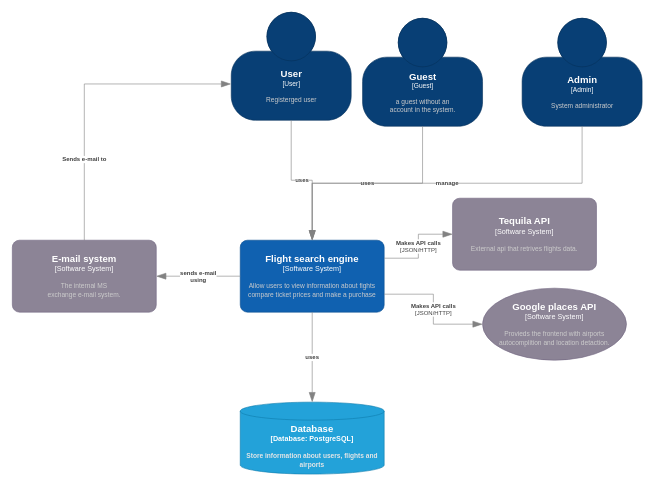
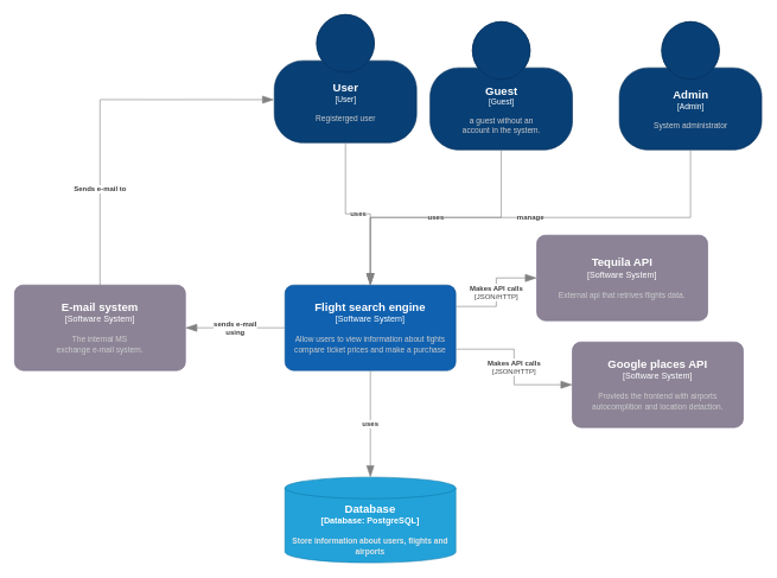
  <mxCell id="0" />
  <mxCell id="1" parent="0" />
  <mxCell id="2" value="&lt;font style=&quot;font-size: 16px&quot;&gt;&lt;b&gt;Guest&lt;/b&gt;&lt;/font&gt;&lt;div&gt;[Guest]&lt;/div&gt;&lt;br&gt;&lt;div&gt;&lt;font style=&quot;font-size: 11px&quot;&gt;&lt;font color=&quot;#cccccc&quot;&gt;a guest without an &#10;account in the system. &lt;/font&gt;&lt;/div&gt;" style="html=1;fontSize=11;dashed=0;whitespace=wrap;fillColor=#083F75;strokeColor=#06315C;fontColor=#ffffff;shape=mxgraph.c4.person2;align=center;metaEdit=1;points=[[0.5,0,0],[1,0.5,0],[1,0.75,0],[0.75,1,0],[0.5,1,0],[0.25,1,0],[0,0.75,0],[0,0.5,0]];resizable=0;" parent="1" vertex="1"><mxGeometry x="604" y="30" width="200" height="180" as="geometry" /></mxCell>
  <mxCell id="3" value="&lt;font style=&quot;font-size: 16px&quot;&gt;&lt;b&gt;User&lt;/b&gt;&lt;/font&gt;&lt;div&gt;[User]&lt;/div&gt;&lt;br&gt;&lt;div&gt;&lt;font style=&quot;font-size: 11px&quot;&gt;&lt;font color=&quot;#cccccc&quot;&gt;Registerged user&lt;/font&gt;&lt;/div&gt;" style="html=1;fontSize=11;dashed=0;whitespace=wrap;fillColor=#083F75;strokeColor=#06315C;fontColor=#ffffff;shape=mxgraph.c4.person2;align=center;metaEdit=1;points=[[0.5,0,0],[1,0.5,0],[1,0.75,0],[0.75,1,0],[0.5,1,0],[0.25,1,0],[0,0.75,0],[0,0.5,0]];resizable=0;" parent="1" vertex="1"><mxGeometry x="385" y="20" width="200" height="180" as="geometry" /></mxCell>
  <mxCell id="4" value="&lt;font style=&quot;font-size: 16px&quot;&gt;&lt;b&gt;Flight search engine&lt;/b&gt;&lt;/font&gt;&lt;div&gt;[Software System]&lt;/div&gt;&lt;br&gt;&lt;div&gt;&lt;font style=&quot;font-size: 11px&quot;&gt;&lt;font color=&quot;#cccccc&quot;&gt;Allow users to view information about fights compare ticket prices and make a purchase &lt;/font&gt;&lt;/div&gt;" style="rounded=1;whiteSpace=wrap;html=1;labelBackgroundColor=none;fillColor=#1061B0;fontColor=#ffffff;align=center;arcSize=10;strokeColor=#0D5091;metaEdit=1;resizable=0;points=[[0.25,0,0],[0.5,0,0],[0.75,0,0],[1,0.25,0],[1,0.5,0],[1,0.75,0],[0.75,1,0],[0.5,1,0],[0.25,1,0],[0,0.75,0],[0,0.5,0],[0,0.25,0]];" parent="1" vertex="1"><mxGeometry x="400" y="400" width="240" height="120" as="geometry" /></mxCell>
  <mxCell id="5" value="&lt;font style=&quot;font-size: 16px&quot;&gt;&lt;b&gt;Database&lt;/font&gt;&lt;div&gt;[Database:&amp;nbsp;PostgreSQL]&lt;/div&gt;&lt;br&gt;&lt;div&gt;&lt;font style=&quot;font-size: 11px&quot;&gt;&lt;font color=&quot;#E6E6E6&quot;&gt;Store information about users, flights and airports&lt;/font&gt;&lt;/div&gt;" style="shape=cylinder3;size=15;whiteSpace=wrap;html=1;boundedLbl=1;rounded=0;labelBackgroundColor=none;fillColor=#23A2D9;fontSize=12;fontColor=#ffffff;align=center;strokeColor=#0E7DAD;metaEdit=1;points=[[0.5,0,0],[1,0.25,0],[1,0.5,0],[1,0.75,0],[0.5,1,0],[0,0.75,0],[0,0.5,0],[0,0.25,0]];resizable=0;" parent="1" vertex="1"><mxGeometry x="400" y="670" width="240" height="120" as="geometry" /></mxCell>
  <mxCell id="6" value="&lt;font style=&quot;font-size: 16px&quot;&gt;&lt;b&gt;Admin&lt;/b&gt;&lt;/font&gt;&lt;div&gt;[Admin]&lt;/div&gt;&lt;br&gt;&lt;div&gt;&lt;font style=&quot;font-size: 11px&quot;&gt;&lt;font color=&quot;#cccccc&quot;&gt;System administrator&lt;/font&gt;&lt;/div&gt;" style="html=1;fontSize=11;dashed=0;whitespace=wrap;fillColor=#083F75;strokeColor=#06315C;fontColor=#ffffff;shape=mxgraph.c4.person2;align=center;metaEdit=1;points=[[0.5,0,0],[1,0.5,0],[1,0.75,0],[0.75,1,0],[0.5,1,0],[0.25,1,0],[0,0.75,0],[0,0.5,0]];resizable=0;" parent="1" vertex="1"><mxGeometry x="870" y="30" width="200" height="180" as="geometry" /></mxCell>
  <mxCell id="7" value="&lt;div style=&quot;text-align: left&quot;&gt;&lt;div style=&quot;text-align: center&quot;&gt;&lt;b&gt;uses&lt;/b&gt;&lt;/div&gt;" style="endArrow=blockThin;html=1;fontSize=10;fontColor=#404040;strokeWidth=1;endFill=1;strokeColor=#828282;elbow=vertical;metaEdit=1;endSize=14;startSize=14;jumpStyle=arc;jumpSize=16;rounded=0;edgeStyle=orthogonalEdgeStyle;entryX=0.5;entryY=0;entryDx=0;entryDy=0;entryPerimeter=0;exitX=0.5;exitY=1;exitDx=0;exitDy=0;exitPerimeter=0;" parent="1" source="2" target="4" edge="1"><mxGeometry width="240" relative="1" as="geometry"><mxPoint x="460" y="300" as="sourcePoint" /><mxPoint x="700" y="300" as="targetPoint" /></mxGeometry></mxCell>
  <mxCell id="8" value="&lt;div style=&quot;text-align: left&quot;&gt;&lt;div style=&quot;text-align: center&quot;&gt;&lt;b&gt;uses&lt;/b&gt;&lt;/div&gt;" style="endArrow=blockThin;html=1;fontSize=10;fontColor=#404040;strokeWidth=1;endFill=1;strokeColor=#828282;elbow=vertical;metaEdit=1;endSize=14;startSize=14;jumpStyle=arc;jumpSize=16;rounded=0;edgeStyle=orthogonalEdgeStyle;entryX=0.5;entryY=0;entryDx=0;entryDy=0;entryPerimeter=0;exitX=0.5;exitY=1;exitDx=0;exitDy=0;exitPerimeter=0;" parent="1" source="3" target="4" edge="1"><mxGeometry width="240" relative="1" as="geometry"><mxPoint x="714" y="220" as="sourcePoint" /><mxPoint x="714" y="380" as="targetPoint" /></mxGeometry></mxCell>
  <mxCell id="9" value="&lt;div style=&quot;text-align: left&quot;&gt;&lt;div style=&quot;text-align: center&quot;&gt;&lt;b&gt;manage&lt;/b&gt;&lt;/div&gt;" style="endArrow=blockThin;html=1;fontSize=10;fontColor=#404040;strokeWidth=1;endFill=1;strokeColor=#828282;elbow=vertical;metaEdit=1;endSize=14;startSize=14;jumpStyle=arc;jumpSize=16;rounded=0;edgeStyle=orthogonalEdgeStyle;entryX=0.5;entryY=0;entryDx=0;entryDy=0;entryPerimeter=0;exitX=0.5;exitY=1;exitDx=0;exitDy=0;exitPerimeter=0;" parent="1" source="6" target="4" edge="1"><mxGeometry width="240" relative="1" as="geometry"><mxPoint x="724" y="230" as="sourcePoint" /><mxPoint x="724" y="390" as="targetPoint" /></mxGeometry></mxCell>
  <mxCell id="10" value="&lt;div style=&quot;text-align: left&quot;&gt;&lt;div style=&quot;text-align: center&quot;&gt;&lt;b&gt;uses&lt;/b&gt;&lt;/div&gt;" style="endArrow=blockThin;html=1;fontSize=10;fontColor=#404040;strokeWidth=1;endFill=1;strokeColor=#828282;elbow=vertical;metaEdit=1;endSize=14;startSize=14;jumpStyle=arc;jumpSize=16;rounded=0;edgeStyle=orthogonalEdgeStyle;entryX=0.5;entryY=0;entryDx=0;entryDy=0;entryPerimeter=0;exitX=0.5;exitY=1;exitDx=0;exitDy=0;exitPerimeter=0;" parent="1" source="4" edge="1"><mxGeometry width="240" relative="1" as="geometry"><mxPoint x="520" y="510" as="sourcePoint" /><mxPoint x="520" y="670" as="targetPoint" /></mxGeometry></mxCell>
  <mxCell id="11" value="&lt;font style=&quot;font-size: 16px&quot;&gt;&lt;b&gt;Tequila API&lt;/b&gt;&lt;/font&gt;&lt;div&gt;[Software System]&lt;/div&gt;&lt;br&gt;&lt;div&gt;&lt;font style=&quot;font-size: 11px&quot;&gt;&lt;font color=&quot;#cccccc&quot;&gt;External api that retrives flights data.&lt;/font&gt;&lt;/div&gt;" style="rounded=1;whiteSpace=wrap;html=1;labelBackgroundColor=none;fillColor=#8C8496;fontColor=#ffffff;align=center;arcSize=10;strokeColor=#736782;metaEdit=1;resizable=0;points=[[0.25,0,0],[0.5,0,0],[0.75,0,0],[1,0.25,0],[1,0.5,0],[1,0.75,0],[0.75,1,0],[0.5,1,0],[0.25,1,0],[0,0.75,0],[0,0.5,0],[0,0.25,0]];" parent="1" vertex="1"><mxGeometry x="754" y="330" width="240" height="120" as="geometry" /></mxCell>
  <mxCell id="12" value="&lt;div style=&quot;text-align: left&quot;&gt;&lt;div style=&quot;text-align: center&quot;&gt;&lt;b&gt;Makes API calls&lt;/b&gt;&lt;/div&gt;&lt;div style=&quot;text-align: center&quot;&gt;[JSON/HTTP]&lt;/div&gt;&lt;/div&gt;" style="endArrow=blockThin;html=1;fontSize=10;fontColor=#404040;strokeWidth=1;endFill=1;strokeColor=#828282;elbow=vertical;metaEdit=1;endSize=14;startSize=14;jumpStyle=arc;jumpSize=16;rounded=0;edgeStyle=orthogonalEdgeStyle;exitX=1;exitY=0.25;exitDx=0;exitDy=0;exitPerimeter=0;entryX=0;entryY=0.5;entryDx=0;entryDy=0;entryPerimeter=0;" parent="1" source="4" target="11" edge="1"><mxGeometry width="240" relative="1" as="geometry"><mxPoint x="610" y="590" as="sourcePoint" /><mxPoint x="800" y="470" as="targetPoint" /></mxGeometry></mxCell>
  <mxCell id="13" value="&lt;div style=&quot;text-align: left&quot;&gt;&lt;div style=&quot;text-align: center&quot;&gt;&lt;b&gt;Makes API calls&lt;/b&gt;&lt;/div&gt;&lt;div style=&quot;text-align: center&quot;&gt;[JSON/HTTP]&lt;/div&gt;&lt;/div&gt;" style="endArrow=blockThin;html=1;fontSize=10;fontColor=#404040;strokeWidth=1;endFill=1;strokeColor=#828282;elbow=vertical;metaEdit=1;endSize=14;startSize=14;jumpStyle=arc;jumpSize=16;rounded=0;edgeStyle=orthogonalEdgeStyle;exitX=1;exitY=0.75;exitDx=0;exitDy=0;exitPerimeter=0;entryX=0;entryY=0.5;entryDx=0;entryDy=0;entryPerimeter=0;" edge="1" parent="1" source="4" target="14"><mxGeometry width="240" relative="1" as="geometry"><mxPoint x="650" y="580" as="sourcePoint" /><mxPoint x="804" y="530" as="targetPoint" /></mxGeometry></mxCell>
- <mxCell id="14" value="&lt;font style=&quot;font-size: 16px&quot;&gt;&lt;b&gt;Google places API&lt;/b&gt;&lt;/font&gt;&lt;div&gt;[Software System]&lt;/div&gt;&lt;br&gt;&lt;div&gt;&lt;font style=&quot;font-size: 11px&quot;&gt;&lt;font color=&quot;#cccccc&quot;&gt;Provieds the frontend with airports autocomplition and location detaction.&lt;/font&gt;&lt;/div&gt;" style="ellipse;whiteSpace=wrap;html=1;labelBackgroundColor=none;fillColor=#8C8496;fontColor=#ffffff;align=center;arcSize=10;strokeColor=#736782;metaEdit=1;resizable=0;points=[[0.25,0,0],[0.5,0,0],[0.75,0,0],[1,0.25,0],[1,0.5,0],[1,0.75,0],[0.75,1,0],[0.5,1,0],[0.25,1,0],[0,0.75,0],[0,0.5,0],[0,0.25,0]];" vertex="1" parent="1"><mxGeometry x="804" y="480" width="240" height="120" as="geometry" /></mxCell>
+ <mxCell id="14" value="&lt;font style=&quot;font-size: 16px&quot;&gt;&lt;b&gt;Google places API&lt;/b&gt;&lt;/font&gt;&lt;div&gt;[Software System]&lt;/div&gt;&lt;br&gt;&lt;div&gt;&lt;font style=&quot;font-size: 11px&quot;&gt;&lt;font color=&quot;#cccccc&quot;&gt;Provieds the frontend with airports autocomplition and location detaction.&lt;/font&gt;&lt;/div&gt;" style="rounded=1;whiteSpace=wrap;html=1;labelBackgroundColor=none;fillColor=#8C8496;fontColor=#ffffff;align=center;arcSize=10;strokeColor=#736782;metaEdit=1;resizable=0;points=[[0.25,0,0],[0.5,0,0],[0.75,0,0],[1,0.25,0],[1,0.5,0],[1,0.75,0],[0.75,1,0],[0.5,1,0],[0.25,1,0],[0,0.75,0],[0,0.5,0],[0,0.25,0]];" vertex="1" parent="1"><mxGeometry x="804" y="480" width="240" height="120" as="geometry" /></mxCell>
  <mxCell id="15" value="&lt;font style=&quot;font-size: 16px&quot;&gt;&lt;b&gt;E-mail system&lt;/b&gt;&lt;/font&gt;&lt;div&gt;[Software System]&lt;/div&gt;&lt;br&gt;&lt;div&gt;&lt;font style=&quot;font-size: 11px&quot;&gt;&lt;font color=&quot;#cccccc&quot;&gt;The internal MS &#10;exchange e-mail system.&lt;/font&gt;&lt;/div&gt;" style="rounded=1;whiteSpace=wrap;html=1;labelBackgroundColor=none;fillColor=#8C8496;fontColor=#ffffff;align=center;arcSize=10;strokeColor=#736782;metaEdit=1;resizable=0;points=[[0.25,0,0],[0.5,0,0],[0.75,0,0],[1,0.25,0],[1,0.5,0],[1,0.75,0],[0.75,1,0],[0.5,1,0],[0.25,1,0],[0,0.75,0],[0,0.5,0],[0,0.25,0]];" vertex="1" parent="1"><mxGeometry x="20" y="400" width="240" height="120" as="geometry" /></mxCell>
  <mxCell id="16" value="&lt;div style=&quot;text-align: left&quot;&gt;&lt;div style=&quot;text-align: center&quot;&gt;&lt;b&gt;sends e-mail&#10;using&lt;/b&gt;&lt;/div&gt;" style="endArrow=blockThin;html=1;fontSize=10;fontColor=#404040;strokeWidth=1;endFill=1;strokeColor=#828282;elbow=vertical;metaEdit=1;endSize=14;startSize=14;jumpStyle=arc;jumpSize=16;rounded=0;edgeStyle=orthogonalEdgeStyle;exitX=0;exitY=0.5;exitDx=0;exitDy=0;exitPerimeter=0;entryX=1;entryY=0.5;entryDx=0;entryDy=0;entryPerimeter=0;" edge="1" parent="1" source="4" target="15"><mxGeometry width="240" relative="1" as="geometry"><mxPoint x="280" y="590" as="sourcePoint" /><mxPoint x="520" y="590" as="targetPoint" /></mxGeometry></mxCell>
  <mxCell id="17" value="&lt;div style=&quot;text-align: left&quot;&gt;&lt;div style=&quot;text-align: center&quot;&gt;&lt;b&gt;Sends e-mail to&lt;/b&gt;&lt;/div&gt;" style="endArrow=blockThin;html=1;fontSize=10;fontColor=#404040;strokeWidth=1;endFill=1;strokeColor=#828282;elbow=vertical;metaEdit=1;endSize=14;startSize=14;jumpStyle=arc;jumpSize=16;rounded=0;edgeStyle=orthogonalEdgeStyle;entryX=-0.002;entryY=0.664;entryDx=0;entryDy=0;entryPerimeter=0;exitX=0.5;exitY=0;exitDx=0;exitDy=0;exitPerimeter=0;" edge="1" parent="1" source="15" target="3"><mxGeometry x="-0.467" width="240" relative="1" as="geometry"><mxPoint x="180" y="280" as="sourcePoint" /><mxPoint x="420" y="280" as="targetPoint" /><mxPoint as="offset" /></mxGeometry></mxCell>
